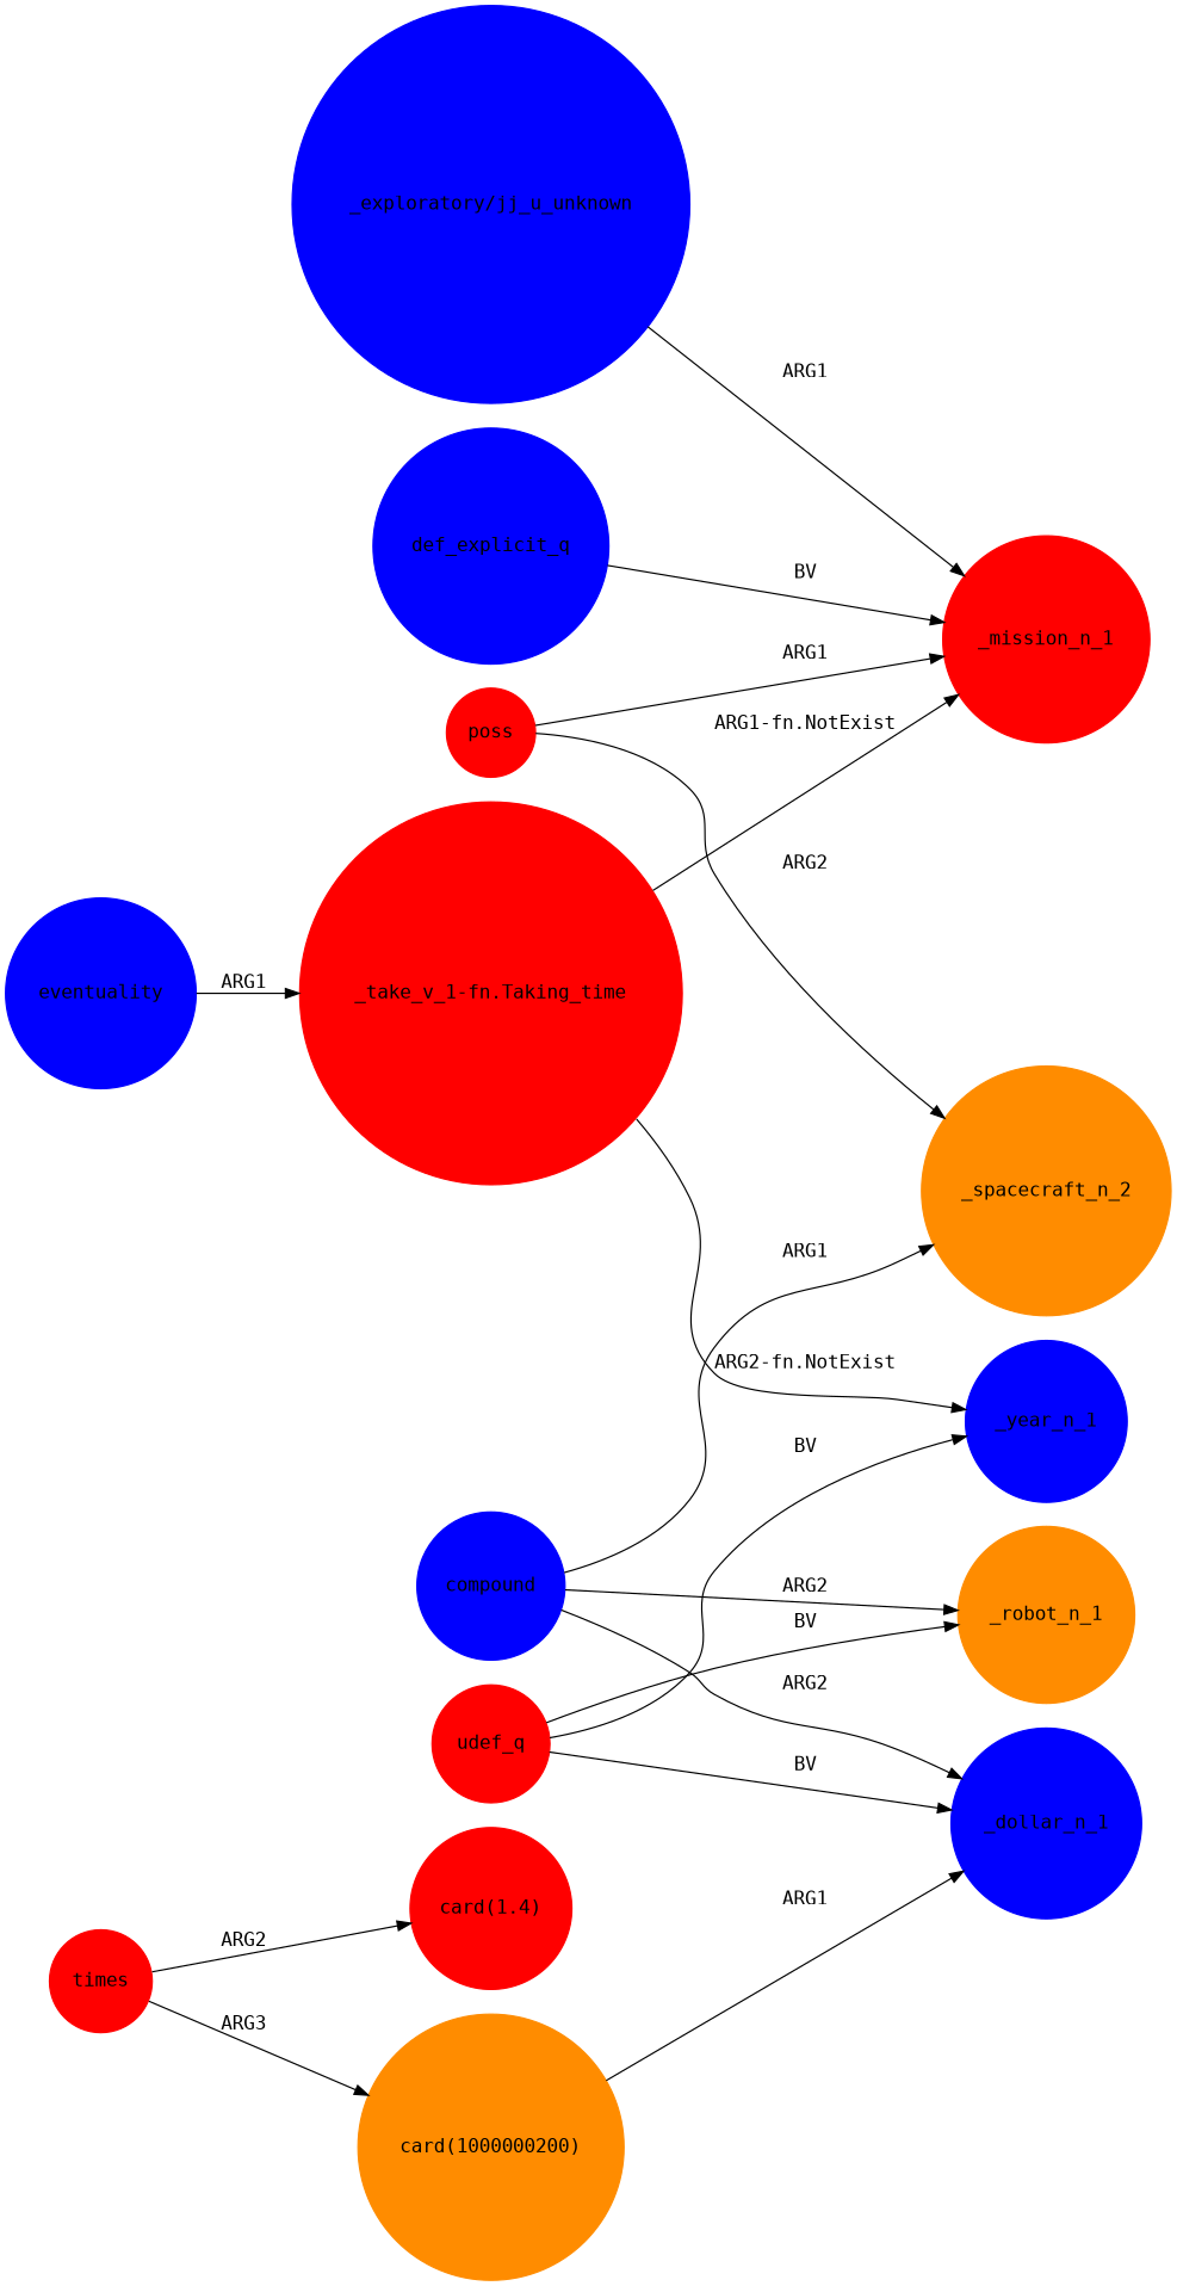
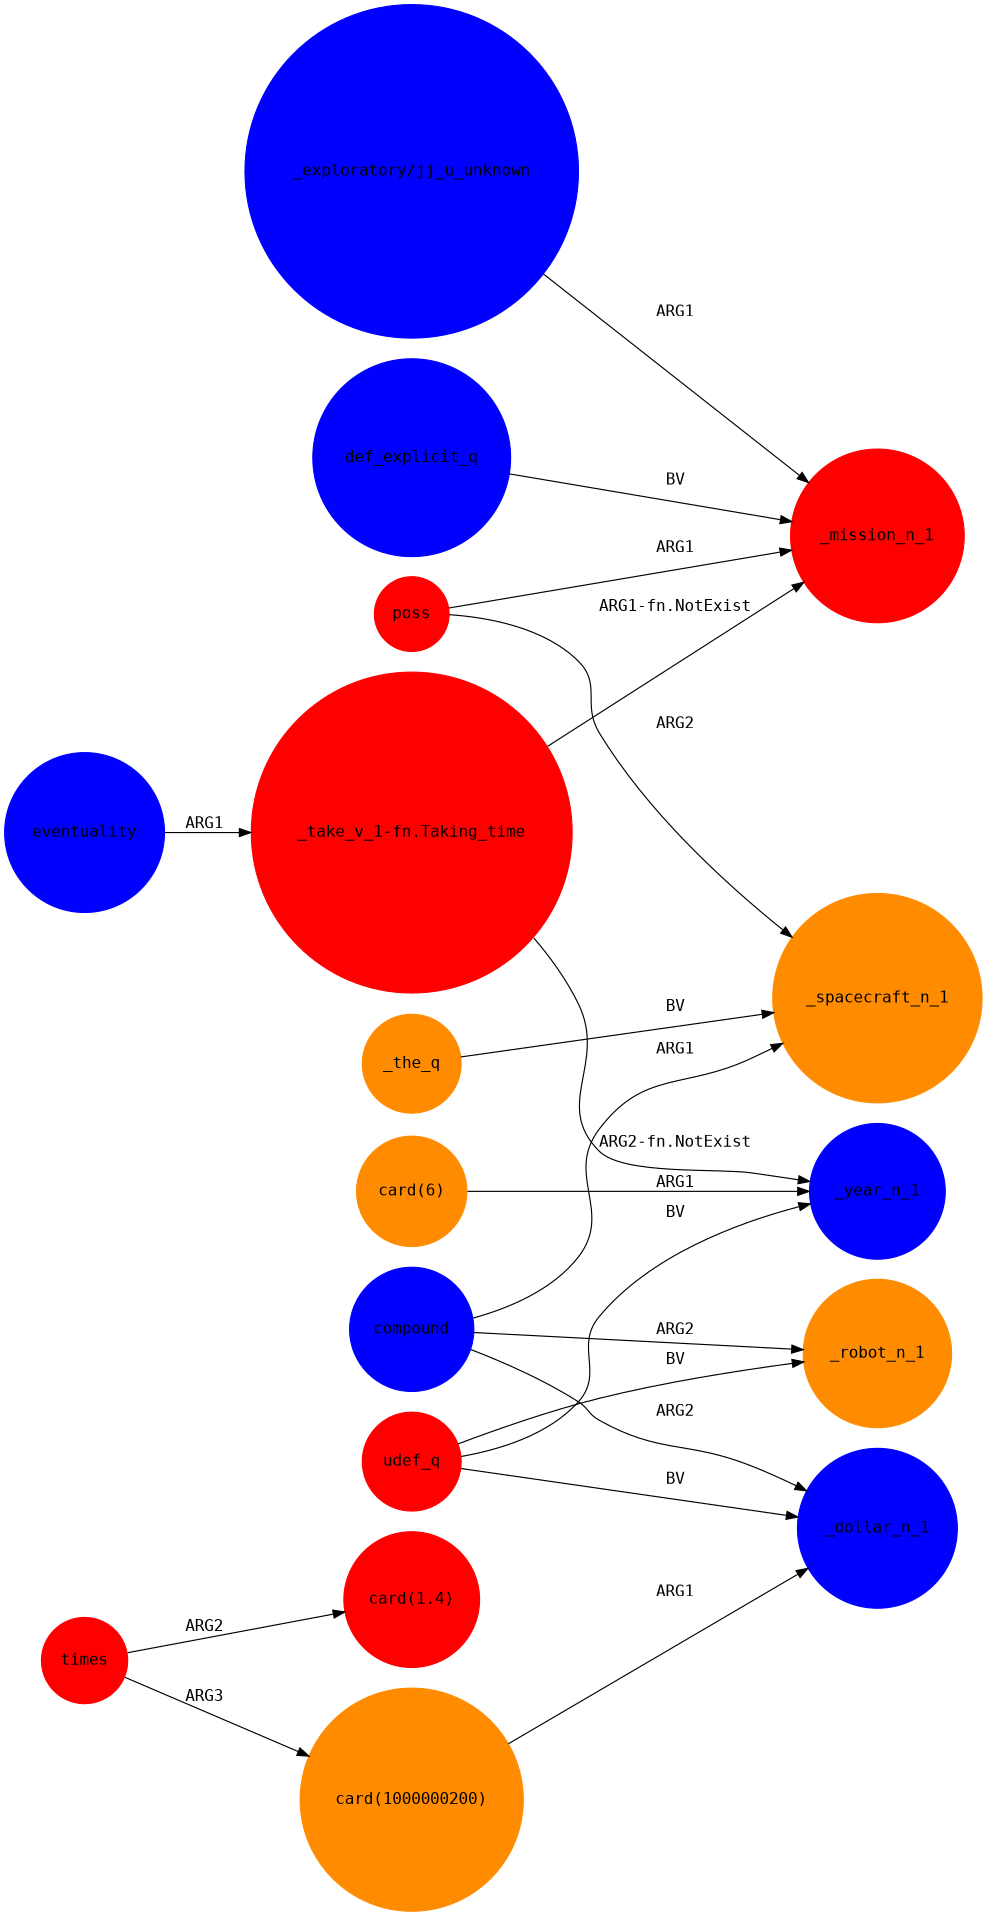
  digraph {
    fontname="DejaVu Sans Mono"
    rankdir=LR
    node [color=red fontname="DejaVu Sans Mono" shape=circle style=filled]
    edge [fontname="DejaVu Sans Mono"]
    _mission_n_1
    def_explicit_q [color=blue]
-   _spacecraft_n_1 [color=darkorange label=_spacecraft_n_2]
+   _the_q [color=darkorange]
+   _spacecraft_n_1 [color=darkorange]
    udef_q
    _year_n_1 [color=blue]
    _robot_n_1 [color=darkorange]
    _dollar_n_1 [color=blue]
    poss
    compound [color=blue]
    "_take_v_1-fn.Taking_time"
    eventuality [color=blue]
    "_exploratory/jj_u_unknown" [color=blue]
    n14 [color=darkorange label="card(1000000200)"]
    times
    "card(1.4)"
+   "card(6)" [color=darkorange]
    def_explicit_q -> _mission_n_1 [label=BV]
+   _the_q -> _spacecraft_n_1 [label=BV]
    udef_q -> _year_n_1 [label=BV]
    udef_q -> _robot_n_1 [label=BV]
    udef_q -> _dollar_n_1 [label=BV]
    poss -> _mission_n_1 [label=ARG1]
    poss -> _spacecraft_n_1 [label=ARG2]
    compound -> _spacecraft_n_1 [label=ARG1]
    compound -> _robot_n_1 [label=ARG2]
    compound -> _dollar_n_1 [label=ARG2]
    "_take_v_1-fn.Taking_time" -> _mission_n_1 [label="ARG1-fn.NotExist"]
    "_take_v_1-fn.Taking_time" -> _year_n_1 [label="ARG2-fn.NotExist"]
    eventuality -> "_take_v_1-fn.Taking_time" [label=ARG1]
    "_exploratory/jj_u_unknown" -> _mission_n_1 [label=ARG1]
    n14 -> _dollar_n_1 [label=ARG1]
    times -> n14 [label=ARG3]
    times -> "card(1.4)" [label=ARG2]
+   "card(6)" -> _year_n_1 [label=ARG1]
  }
